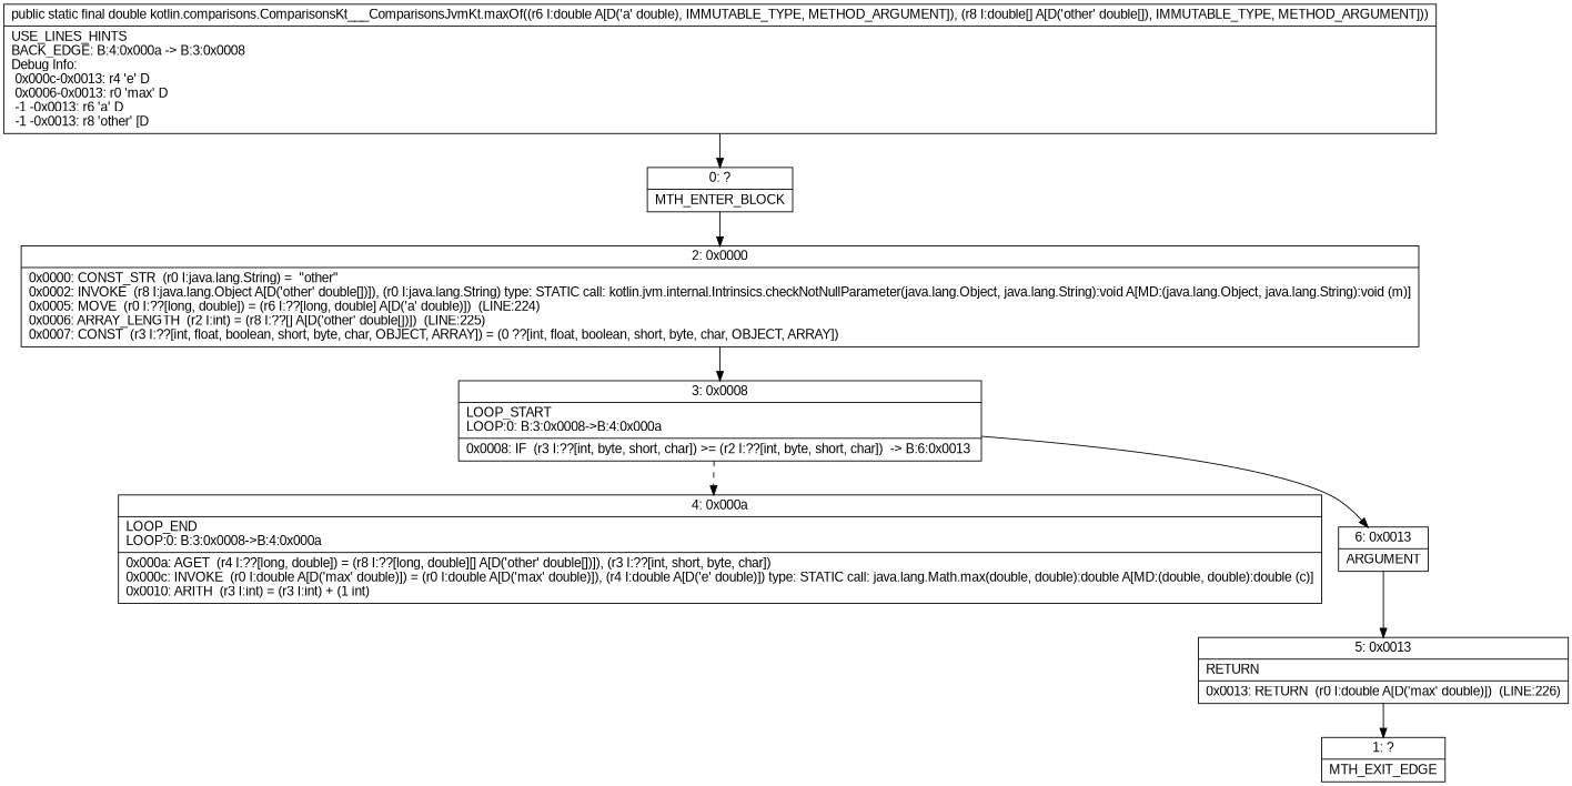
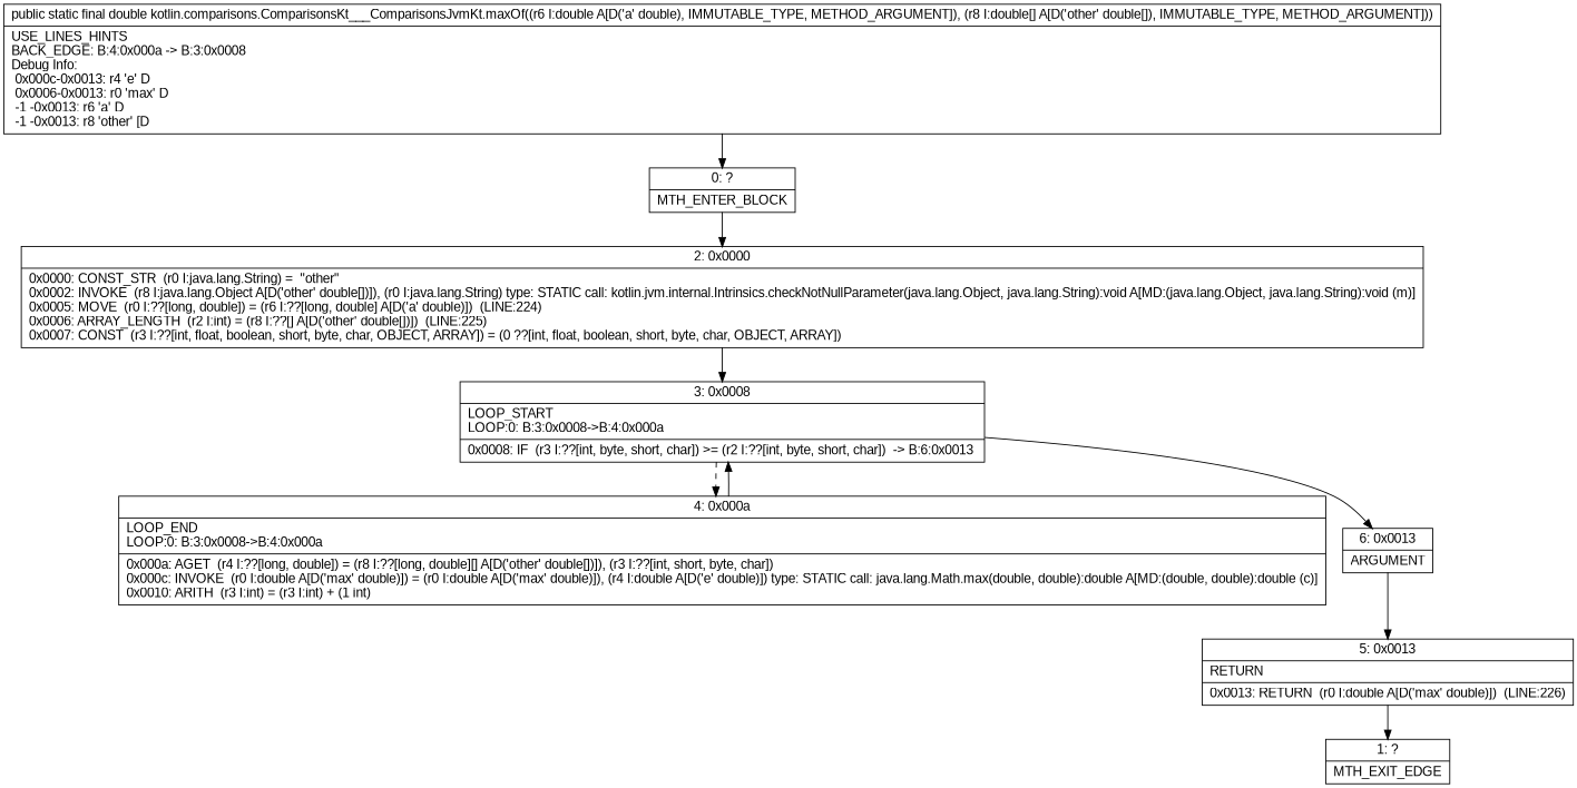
  digraph {
    fontname="Liberation Sans"
    node [fontname="Liberation Sans" shape=record]
    edge [fontname="Liberation Sans"]
    n1 [label="{0\:\ ?|MTH_ENTER_BLOCK\l}"]
    n2 [label="{2\:\ 0x0000|0x0000: CONST_STR  (r0 I:java.lang.String) =  \"other\" \l0x0002: INVOKE  (r8 I:java.lang.Object A[D('other' double[])]), (r0 I:java.lang.String) type: STATIC call: kotlin.jvm.internal.Intrinsics.checkNotNullParameter(java.lang.Object, java.lang.String):void A[MD:(java.lang.Object, java.lang.String):void (m)]\l0x0005: MOVE  (r0 I:??[long, double]) = (r6 I:??[long, double] A[D('a' double)])  (LINE:224)\l0x0006: ARRAY_LENGTH  (r2 I:int) = (r8 I:??[] A[D('other' double[])])  (LINE:225)\l0x0007: CONST  (r3 I:??[int, float, boolean, short, byte, char, OBJECT, ARRAY]) = (0 ??[int, float, boolean, short, byte, char, OBJECT, ARRAY]) \l}"]
    n3 [label="{3\:\ 0x0008|LOOP_START\lLOOP:0: B:3:0x0008\-\>B:4:0x000a\l|0x0008: IF  (r3 I:??[int, byte, short, char]) \>= (r2 I:??[int, byte, short, char])  \-\> B:6:0x0013 \l}"]
    n4 [label="{4\:\ 0x000a|LOOP_END\lLOOP:0: B:3:0x0008\-\>B:4:0x000a\l|0x000a: AGET  (r4 I:??[long, double]) = (r8 I:??[long, double][] A[D('other' double[])]), (r3 I:??[int, short, byte, char]) \l0x000c: INVOKE  (r0 I:double A[D('max' double)]) = (r0 I:double A[D('max' double)]), (r4 I:double A[D('e' double)]) type: STATIC call: java.lang.Math.max(double, double):double A[MD:(double, double):double (c)]\l0x0010: ARITH  (r3 I:int) = (r3 I:int) + (1 int) \l}"]
    n5 [label="{6\:\ 0x0013|ARGUMENT\l}"]
    n6 [label="{5\:\ 0x0013|RETURN\l|0x0013: RETURN  (r0 I:double A[D('max' double)])  (LINE:226)\l}"]
    n7 [label="{1\:\ ?|MTH_EXIT_EDGE\l}"]
    n8 [label="{public static final double kotlin.comparisons.ComparisonsKt___ComparisonsJvmKt.maxOf((r6 I:double A[D('a' double), IMMUTABLE_TYPE, METHOD_ARGUMENT]), (r8 I:double[] A[D('other' double[]), IMMUTABLE_TYPE, METHOD_ARGUMENT]))  | USE_LINES_HINTS\lBACK_EDGE: B:4:0x000a \-\> B:3:0x0008\lDebug Info:\l  0x000c\-0x0013: r4 'e' D\l  0x0006\-0x0013: r0 'max' D\l  \-1 \-0x0013: r6 'a' D\l  \-1 \-0x0013: r8 'other' [D\l}"]
    n1 -> n2
    n2 -> n3
    n3 -> n4 [style=dashed]
    n3 -> n5
+   n4 -> n3
    n5 -> n6
    n6 -> n7
    n8 -> n1
  }
